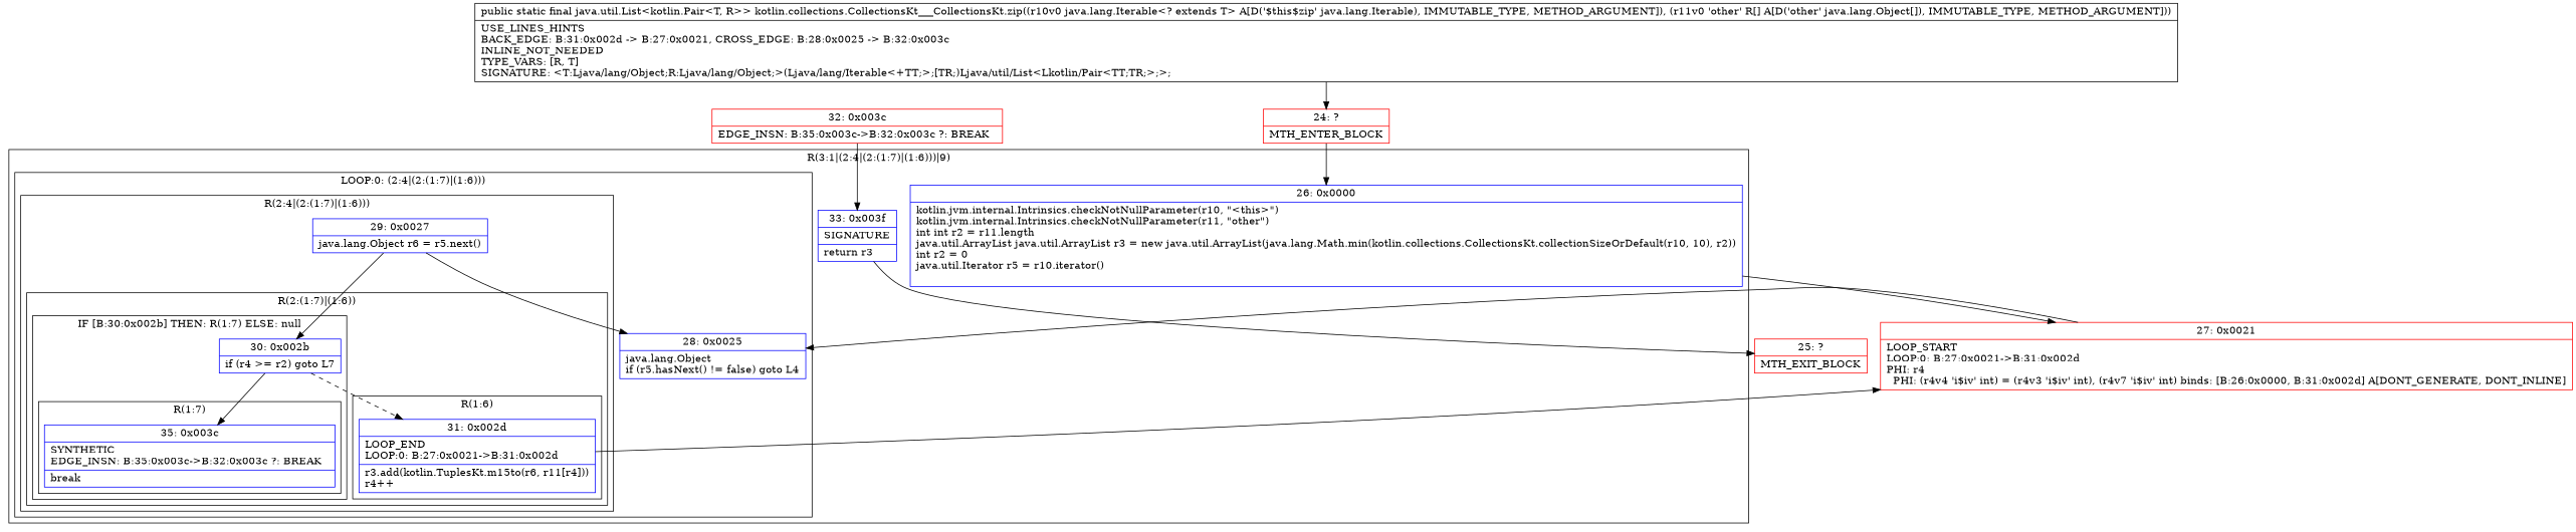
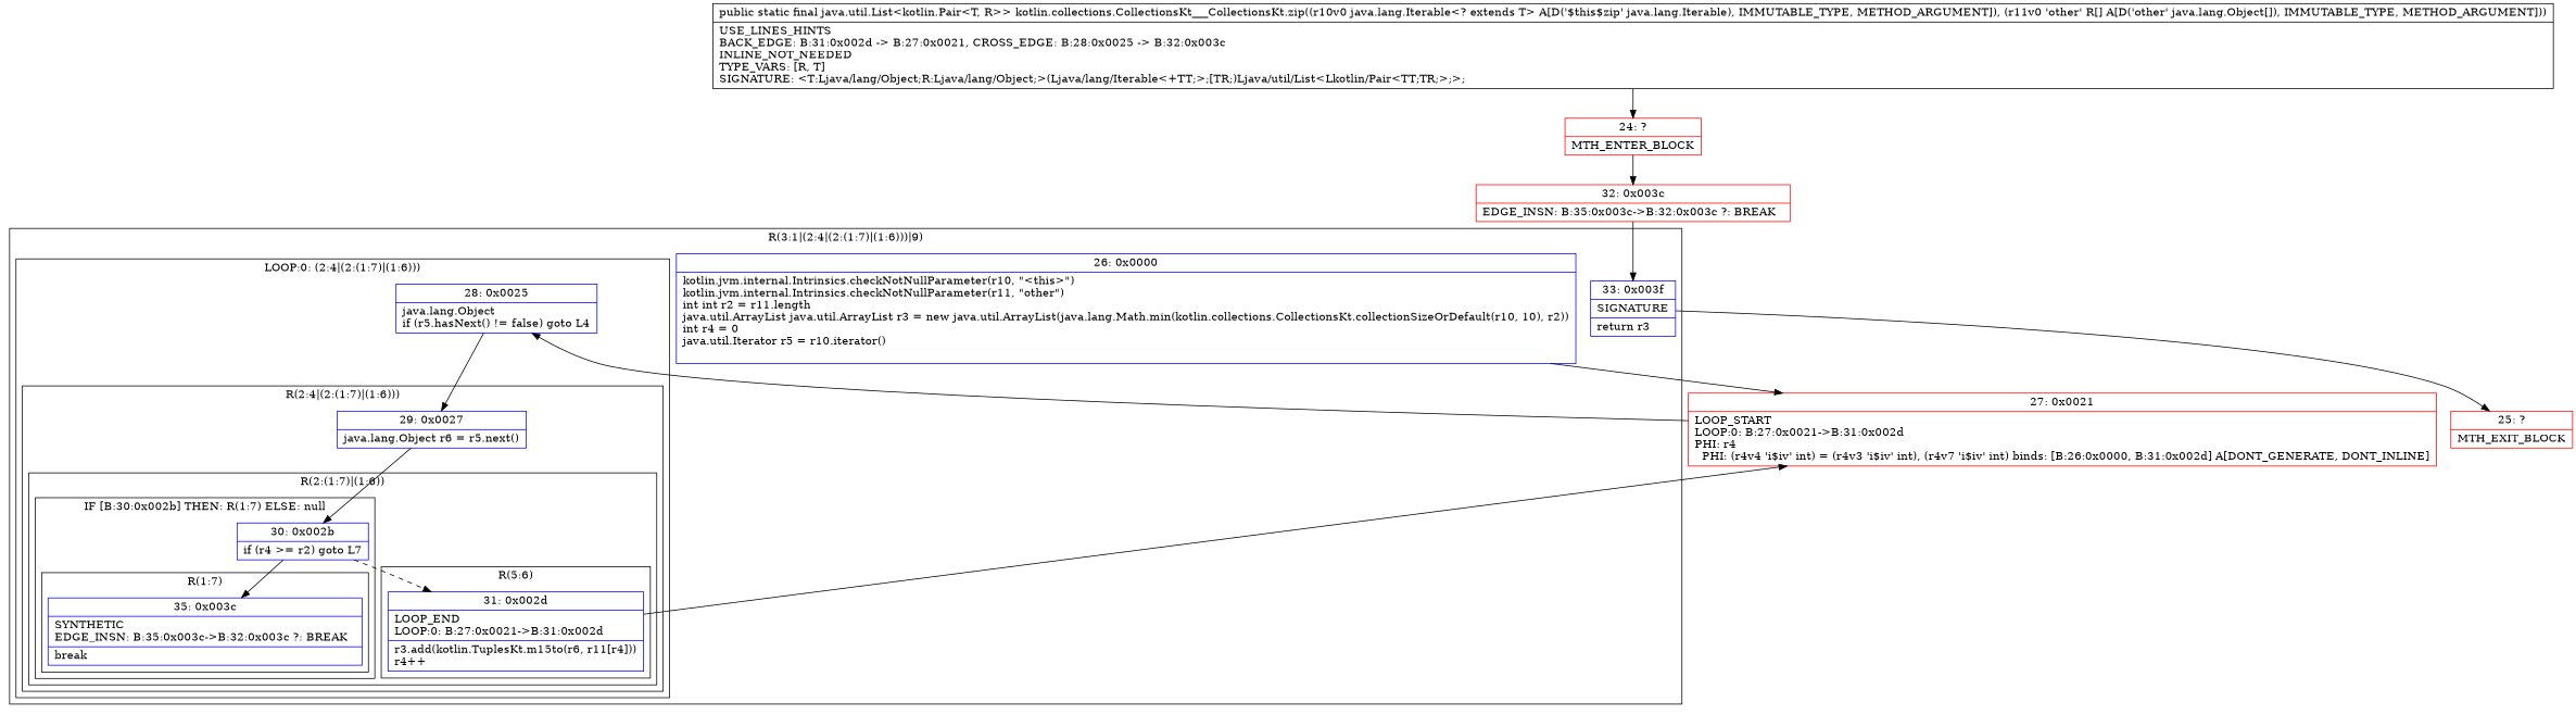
  digraph {
    node [color=blue shape=record]
    n1 [label="{35\:\ 0x003c|SYNTHETIC\lEDGE_INSN: B:35:0x003c\-\>B:32:0x003c ?: BREAK  \l|break\l}"]
    n2 [label="{30\:\ 0x002b|if (r4 \>= r2) goto L7\l}"]
    n3 [label="{31\:\ 0x002d|LOOP_END\lLOOP:0: B:27:0x0021\-\>B:31:0x002d\l|r3.add(kotlin.TuplesKt.m15to(r6, r11[r4]))\lr4++\l}"]
    n4 [label="{29\:\ 0x0027|java.lang.Object r6 = r5.next()\l}"]
    n5 [label="{28\:\ 0x0025|java.lang.Object \lif (r5.hasNext() != false) goto L4\l}"]
-   n6 [label="{26\:\ 0x0000|kotlin.jvm.internal.Intrinsics.checkNotNullParameter(r10, \"\<this\>\")\lkotlin.jvm.internal.Intrinsics.checkNotNullParameter(r11, \"other\")\lint int r2 = r11.length\ljava.util.ArrayList java.util.ArrayList r3 = new java.util.ArrayList(java.lang.Math.min(kotlin.collections.CollectionsKt.collectionSizeOrDefault(r10, 10), r2))\lint r2 = 0\ljava.util.Iterator r5 = r10.iterator()\l\l}"]
+   n6 [label="{26\:\ 0x0000|kotlin.jvm.internal.Intrinsics.checkNotNullParameter(r10, \"\<this\>\")\lkotlin.jvm.internal.Intrinsics.checkNotNullParameter(r11, \"other\")\lint int r2 = r11.length\ljava.util.ArrayList java.util.ArrayList r3 = new java.util.ArrayList(java.lang.Math.min(kotlin.collections.CollectionsKt.collectionSizeOrDefault(r10, 10), r2))\lint r4 = 0\ljava.util.Iterator r5 = r10.iterator()\l\l}"]
    n7 [label="{33\:\ 0x003f|SIGNATURE\l|return r3\l}"]
    n8 [color=red label="{27\:\ 0x0021|LOOP_START\lLOOP:0: B:27:0x0021\-\>B:31:0x002d\lPHI: r4 \l  PHI: (r4v4 'i$iv' int) = (r4v3 'i$iv' int), (r4v7 'i$iv' int) binds: [B:26:0x0000, B:31:0x002d] A[DONT_GENERATE, DONT_INLINE]\l}"]
    n9 [color=red label="{25\:\ ?|MTH_EXIT_BLOCK\l}"]
    n10 [color=red label="{32\:\ 0x003c|EDGE_INSN: B:35:0x003c\-\>B:32:0x003c ?: BREAK  \l}"]
    n11 [color=red label="{24\:\ ?|MTH_ENTER_BLOCK\l}"]
    n12 [label="{public static final java.util.List\<kotlin.Pair\<T, R\>\> kotlin.collections.CollectionsKt___CollectionsKt.zip((r10v0 java.lang.Iterable\<? extends T\> A[D('$this$zip' java.lang.Iterable), IMMUTABLE_TYPE, METHOD_ARGUMENT]), (r11v0 'other' R[] A[D('other' java.lang.Object[]), IMMUTABLE_TYPE, METHOD_ARGUMENT]))  | USE_LINES_HINTS\lBACK_EDGE: B:31:0x002d \-\> B:27:0x0021, CROSS_EDGE: B:28:0x0025 \-\> B:32:0x003c\lINLINE_NOT_NEEDED\lTYPE_VARS: [R, T]\lSIGNATURE: \<T:Ljava\/lang\/Object;R:Ljava\/lang\/Object;\>(Ljava\/lang\/Iterable\<+TT;\>;[TR;)Ljava\/util\/List\<Lkotlin\/Pair\<TT;TR;\>;\>;\l}" color=""]
    subgraph cluster_1 {
      label="R(3:1|(2:4|(2:(1:7)|(1:6)))|9)"
      n6
      n7
      subgraph cluster_2 {
        label="LOOP:0: (2:4|(2:(1:7)|(1:6)))"
        n5
        subgraph cluster_3 {
          label="R(2:4|(2:(1:7)|(1:6)))"
          n4
          subgraph cluster_4 {
            label="R(2:(1:7)|(1:6))"
            subgraph cluster_5 {
              label="IF [B:30:0x002b] THEN: R(1:7) ELSE: null"
              n2
              subgraph cluster_6 {
                label="R(1:7)"
                n1
              }
            }
            subgraph cluster_7 {
-             label="R(1:6)"
+             label="R(5:6)"
              n3
            }
          }
        }
      }
    }
    n2 -> n1
    n2 -> n3 [style=dashed]
    n3 -> n8
    n4 -> n2
-   n4 -> n5
+   n5 -> n4
    n6 -> n8
    n7 -> n9
    n8 -> n5
    n10 -> n7
-   n11 -> n6
+   n11 -> n10
    n12 -> n11
  }
